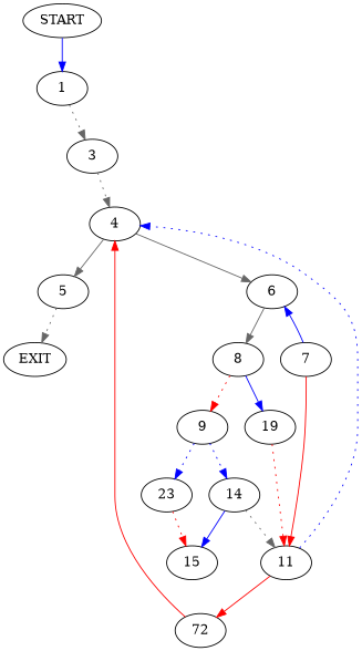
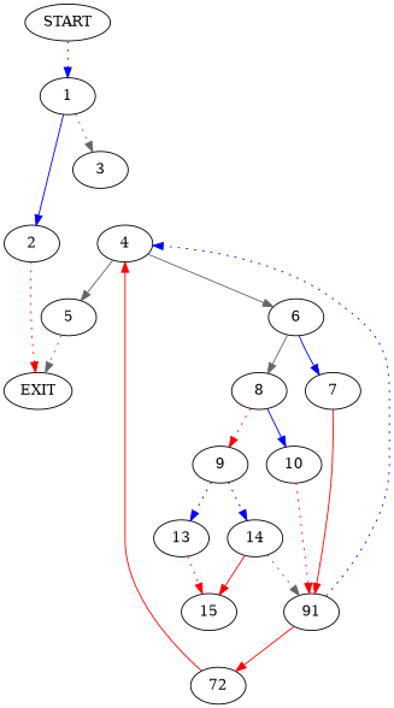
  digraph {
    edge [color=blue style=dotted]
    n1 [label=START]
    1
+   2
    3
    n5 [label=EXIT]
    4
    5
    6
    7
    8
-   11
+   11 [label=91]
    9
-   10 [label=19]
+   10
    n14 [label=72]
-   13 [label=23]
+   13
    14
    15
-   n1 -> 1 [style=solid]
+   n1 -> 1
+   1 -> 2 [style=solid]
    1 -> 3 [color=gray40]
-   3 -> 4 [color=gray40]
+   2 -> n5 [color=red]
    4 -> 5 [color=gray40 style=solid]
    4 -> 6 [color=gray40 style=solid]
    5 -> n5 [color=gray40]
-   7 -> 6 [style=solid]
+   6 -> 7 [style=solid]
    6 -> 8 [color=gray40 style=solid]
    7 -> 11 [color=red style=solid]
    8 -> 9 [color=red]
    8 -> 10 [style=solid]
    11 -> 4
    11 -> n14 [color=red style=solid]
    9 -> 13
    9 -> 14
    10 -> 11 [color=red]
    n14 -> 4 [color=red style=solid]
    13 -> 15 [color=red]
    14 -> 11 [color=gray40]
-   14 -> 15 [style=solid]
+   14 -> 15 [color=red style=solid]
  }
